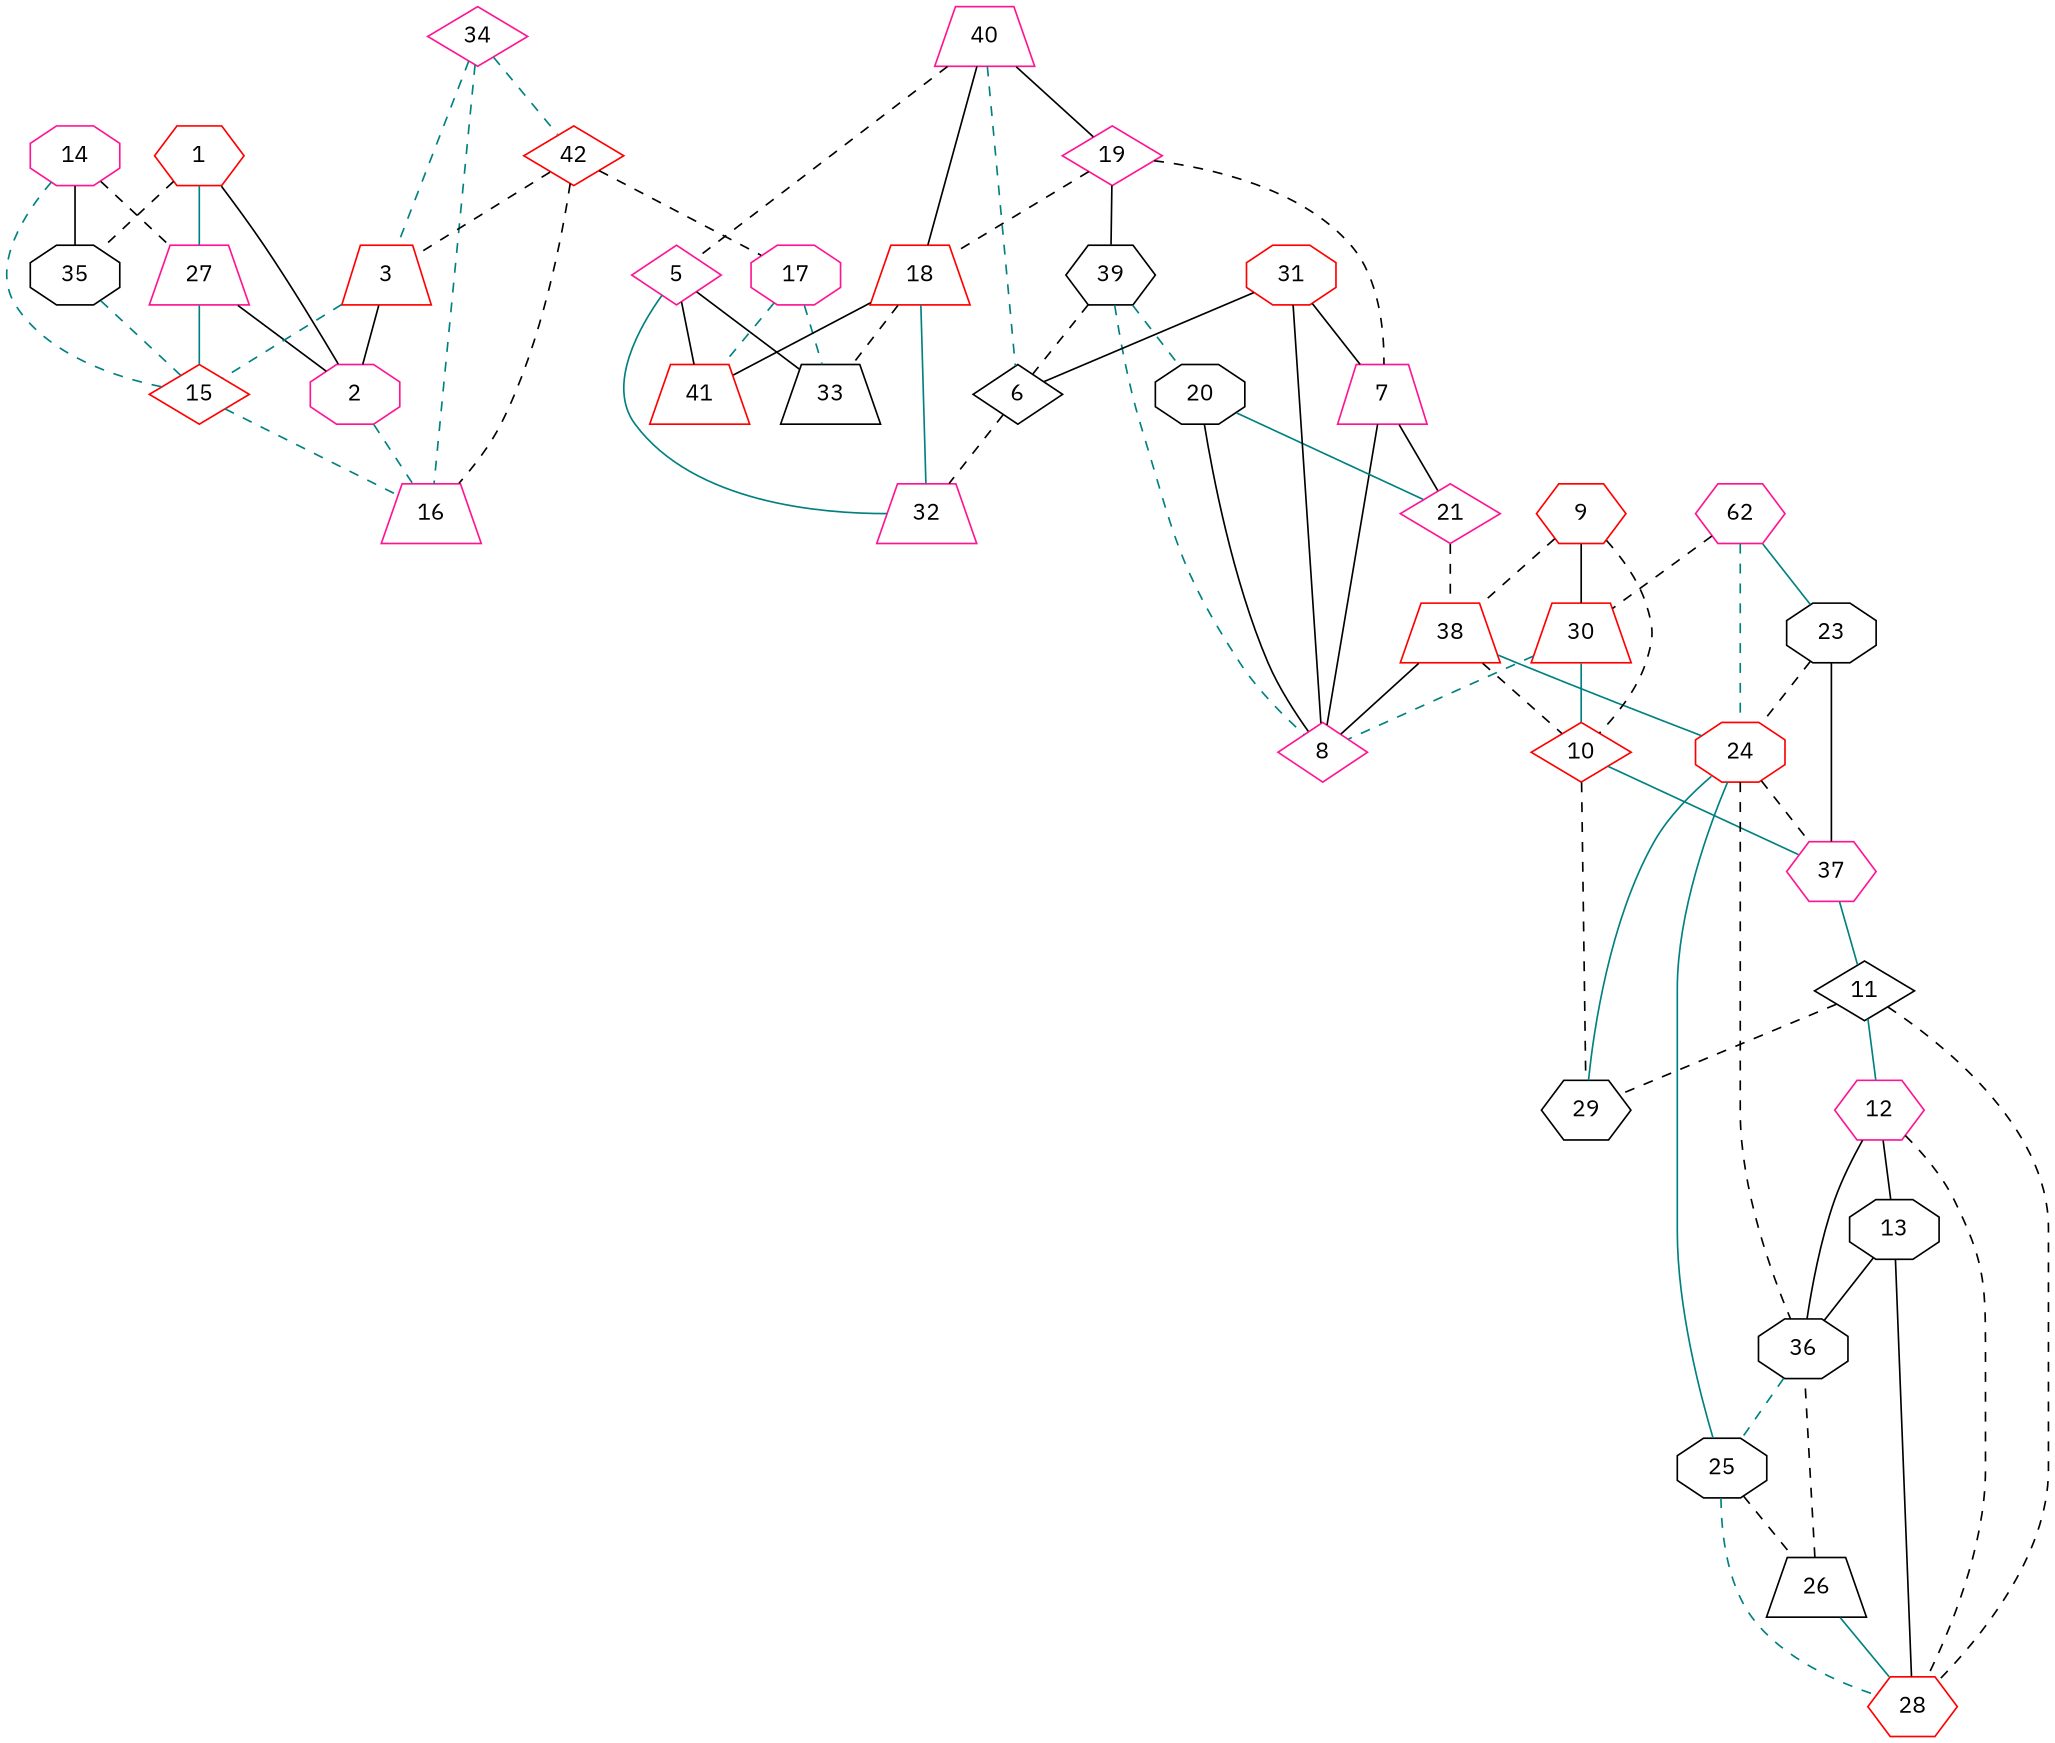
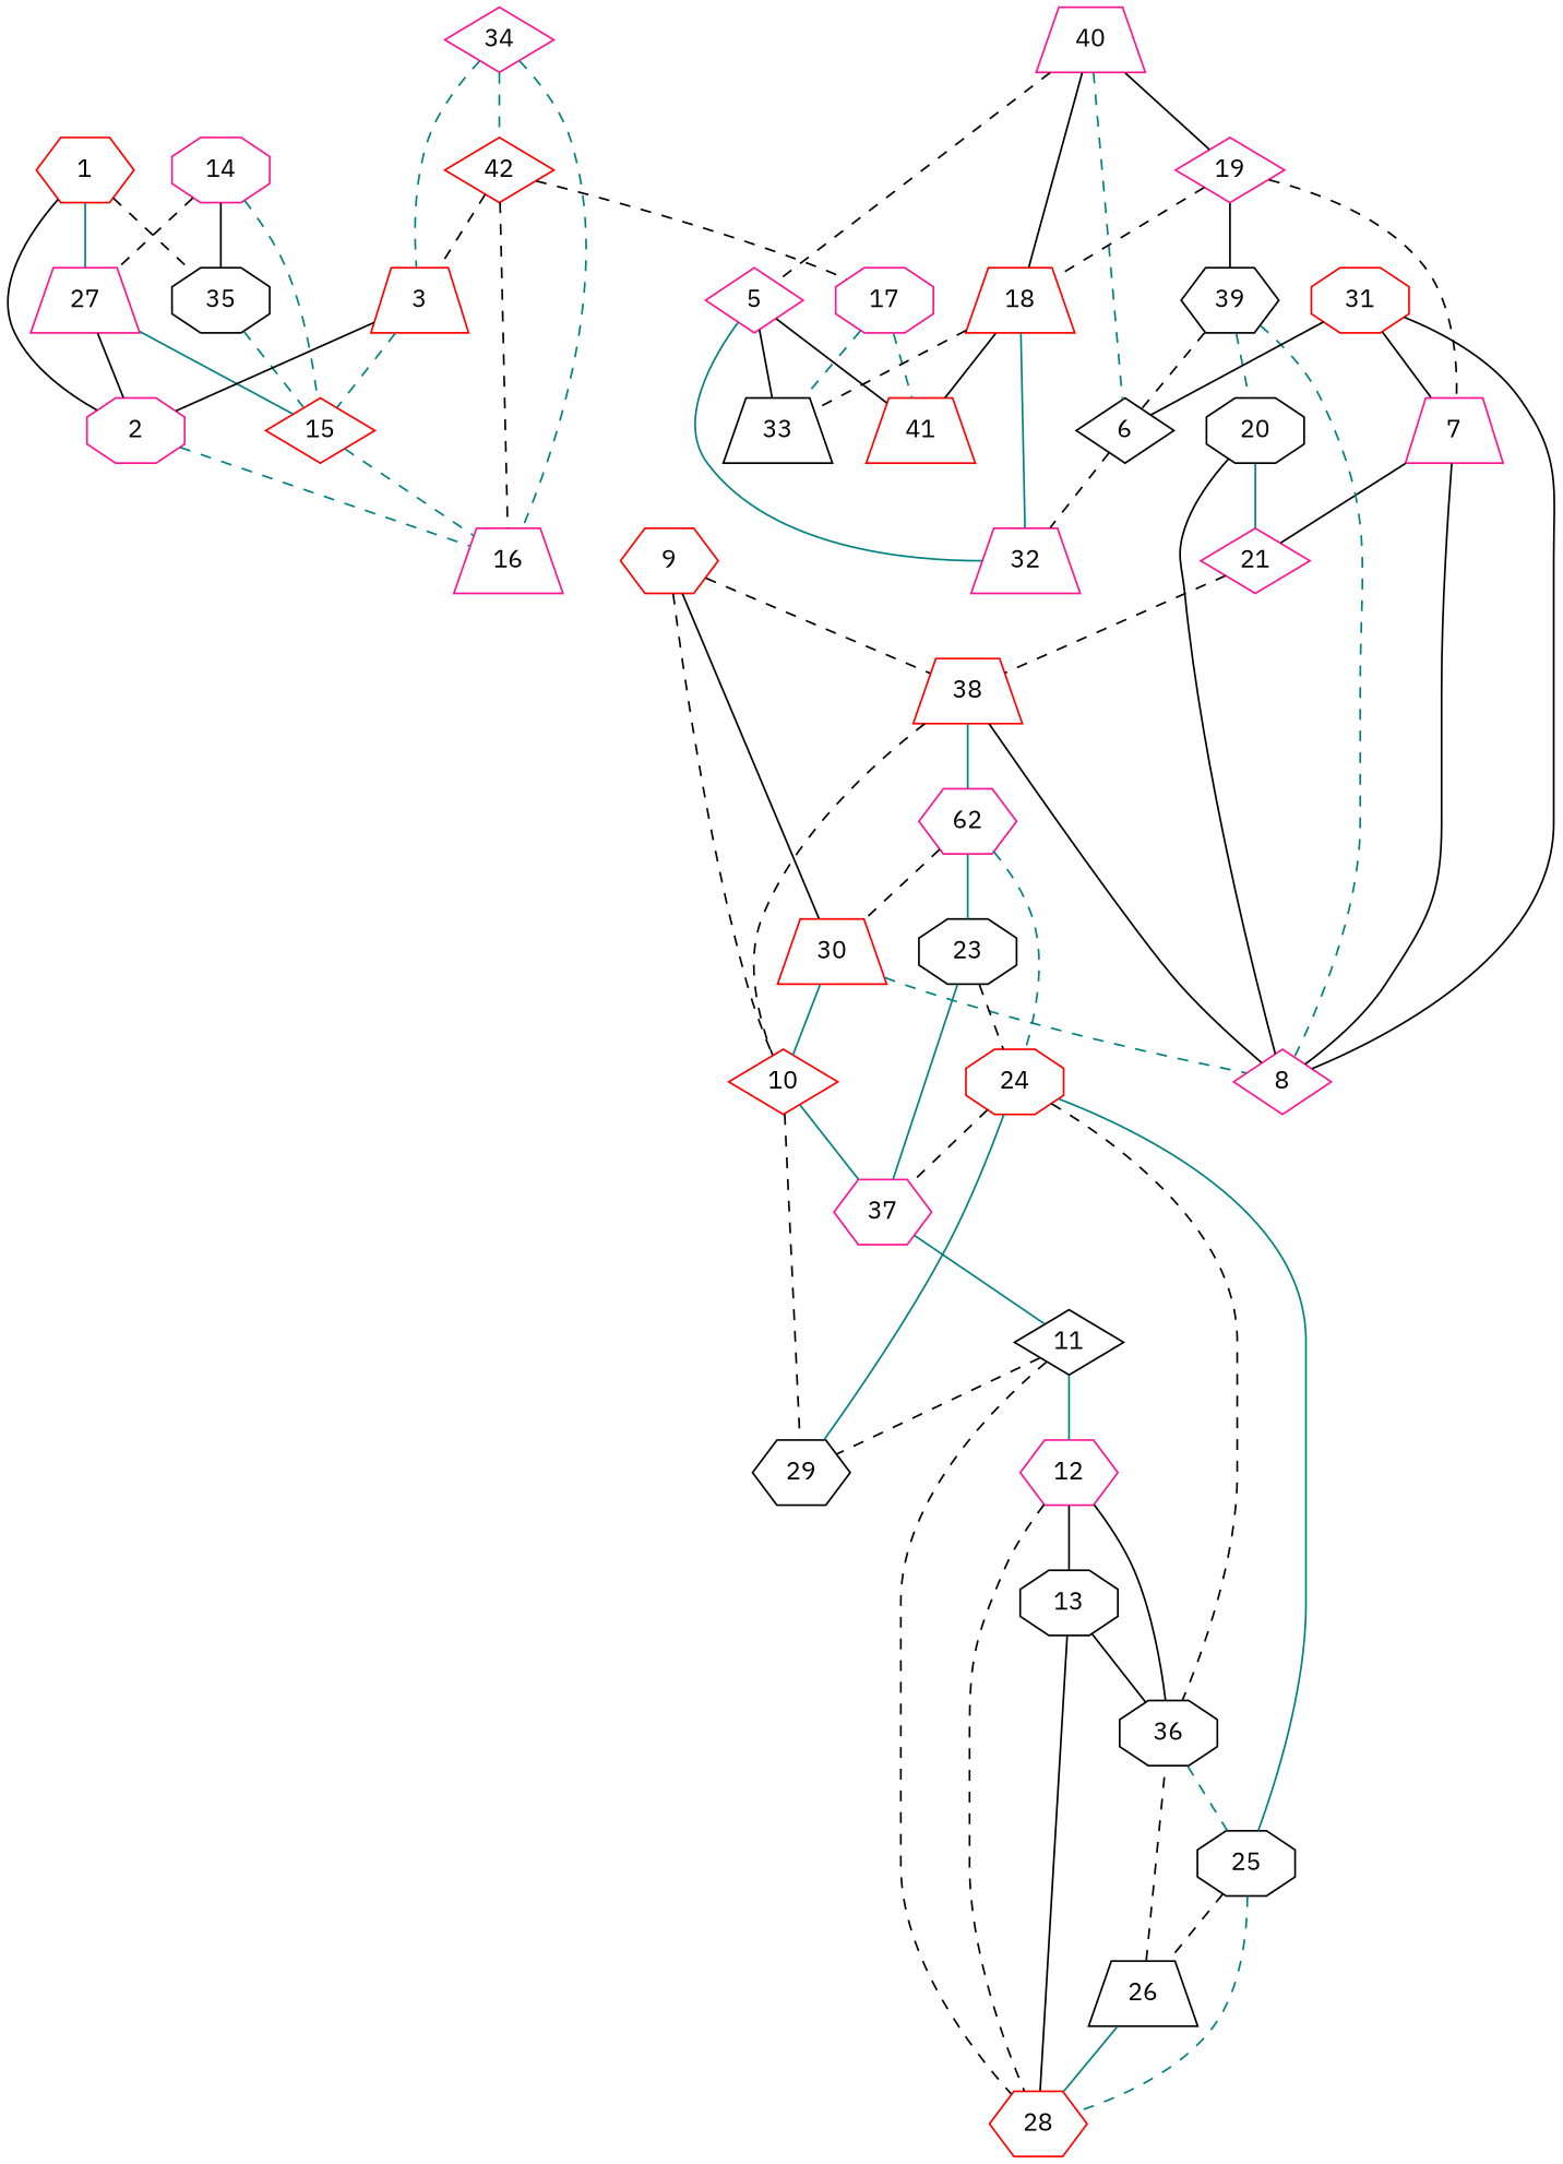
  graph {
    fontname="IBM Plex Sans"
    node [aaLength=4 color=deeppink fontname="IBM Plex Sans" sequence=SMLS shape=trapezium type=0]
    edge [color=black distance0=2.0 fontname="IBM Plex Sans" frequency=1 style=dashed type0=2]
    1 [color=red shape=hexagon]
    2 [aaLength=3 sequence=SDF shape=octagon]
    27 [sequence=AKIA type=1]
    35 [color=black sequence=AKIA shape=octagon type=1]
    16 [aaLength=12 sequence=ANLAAEADRMVR]
    15 [aaLength=3 color=red sequence=SDF shape=diamond]
    3 [aaLength=12 color=red sequence=ANLAAEADRMVR]
    33 [aaLength=7 color=black sequence=AYLDCHL type=1]
    5 [aaLength=12 sequence=NPSDYVEPLAKA shape=diamond]
    32 [aaLength=5 sequence=SGFTF type=1]
    41 [aaLength=7 color=red sequence=AYLDCHL type=1]
    6 [aaLength=11 color=black sequence=DNWQELIQSIK shape=diamond]
    7 [sequence=TPVE]
    8 [aaLength=7 sequence=EVFPLVE shape=diamond]
    21 [aaLength=7 sequence=EVFPLVE shape=diamond]
    38 [aaLength=5 color=red sequence=ELVLV type=1]
    10 [aaLength=12 color=red sequence=EMMEKVRALRKK shape=diamond]
    n18 [aaLength=3 label=62 sequence=FMP shape=hexagon]
    9 [aaLength=3 color=red sequence=FMP shape=hexagon]
    30 [aaLength=5 color=red sequence=ELVLV type=1]
    29 [aaLength=5 color=black sequence=LDIEV shape=hexagon type=1]
    37 [aaLength=8 sequence=LDIEVDGG shape=hexagon type=1]
    11 [aaLength=12 color=black sequence=LGPSTIDVAASA shape=diamond]
    23 [aaLength=12 color=black sequence=EMMEKVRALRKK shape=octagon]
    24 [aaLength=12 color=red sequence=LGPSTIDVAASA shape=octagon]
    12 [aaLength=6 sequence=AGSSIF shape=hexagon]
    28 [color=red sequence=NCIV shape=hexagon type=1]
    13 [aaLength=15 color=black sequence=AEPGEVISALRKSVE shape=octagon]
    36 [color=black sequence=NCIV shape=octagon type=1]
    25 [aaLength=6 color=black sequence=AGSSIF shape=octagon]
    26 [aaLength=15 color=black sequence=AEPGEVISALRKSVE]
    14 [shape=octagon]
    17 [aaLength=10 sequence=IGAPVIQSLR shape=octagon]
    18 [aaLength=12 color=red sequence=NPSDYVEPLAKA]
    40 [aaLength=5 sequence=SGFTF type=1]
    19 [aaLength=11 sequence=DNWQELIQSIK shape=diamond]
    39 [aaLength=6 color=black sequence=MRPGVS shape=hexagon type=1]
    20 [color=black sequence=TPVE shape=octagon]
    31 [aaLength=6 color=red sequence=MRPGVS shape=octagon type=1]
    34 [aaLength=7 sequence=DWLHMDI shape=diamond type=1]
    42 [aaLength=7 color=red sequence=DWLHMDI shape=diamond type=1]
    1 -- 2 [distance0=5.777924 style=solid type0=1]
    1 -- 27 [color=teal distance0=9.939322 style=solid]
    1 -- 35 [distance0=9.939322 type0=3]
    2 -- 16 [color=teal distance0=6.164322]
    27 -- 2 [distance0=5.0 style=solid type0=4]
    27 -- 15 [color=teal distance0=9.930064 style=solid]
    35 -- 15 [color=teal distance0=9.930064]
    15 -- 16 [color=teal distance0=5.070947 distance1=0.0 frequency=2 type0=1 type1=5]
    3 -- 2 [distance0=7.550892 style=solid]
    3 -- 15 [color=teal distance0=8.964701 type0=3]
    5 -- 33 [distance0=21.14323 style=solid type0=1]
    5 -- 32 [color=teal distance0=23.30314 distance1=2.0 frequency=2 style=solid type0=3 type1=4]
    5 -- 41 [distance0=21.14323 style=solid]
    6 -- 32 [distance0=20.69346]
    7 -- 8 [distance0=11.98532 distance1=0.0 frequency=2 style=solid type0=1 type1=5]
    7 -- 21 [distance0=12.00702 style=solid]
    21 -- 38 [distance0=5.0 type0=4]
    38 -- 8 [distance0=21.42078 style=solid]
    38 -- 10 [distance0=24.49342 type0=3]
-   38 -- 24 [color=teal distance0=11.0 style=solid type0=4]
+   38 -- n18 [color=teal distance0=11.0 style=solid type0=4]
    10 -- 29 [distance0=21.53898 distance1=3.0 frequency=2 type1=4]
    10 -- 37 [color=teal distance0=21.53898 style=solid type0=3]
    n18 -- 30 [distance0=31.78774 type0=3]
    n18 -- 23 [color=teal distance0=8.996986 distance1=0.0 frequency=2 style=solid type0=1 type1=5]
    n18 -- 24 [color=teal distance0=27.40287]
    9 -- 38 [distance0=27.51591 type0=3]
    9 -- 10 [distance0=8.285083 distance1=0.0 frequency=2 type0=1 type1=5]
    9 -- 30 [distance0=27.51591 style=solid]
    30 -- 8 [color=teal distance0=21.42078]
    30 -- 10 [color=teal distance0=24.49342 style=solid type0=3]
    37 -- 11 [color=teal distance0=19.82835 style=solid]
    11 -- 29 [distance0=19.82835]
    11 -- 12 [color=teal distance0=18.14087 style=solid type0=1]
    11 -- 28 [type0=4]
-   23 -- 37 [distance0=3.0 style=solid type0=4]
+   23 -- 37 [color=teal distance0=3.0 style=solid type0=4]
    23 -- 24 [distance0=26.45279]
    24 -- 29 [color=teal distance0=21.88213 style=solid]
    24 -- 37 [distance0=21.88213 type0=3]
    24 -- 36 [type0=4]
    24 -- 25 [color=teal distance0=19.38546 style=solid type0=1]
    12 -- 28 [distance0=16.63724]
    12 -- 13 [distance0=10.63271 distance1=2.0 frequency=2 style=solid type0=1 type1=4]
    12 -- 36 [distance0=16.63724 style=solid type0=3]
    13 -- 28 [distance0=20.57101 style=solid]
    13 -- 36 [distance0=20.57101 style=solid type0=3]
    36 -- 25 [color=teal distance0=16.14384 distance1=0.0 frequency=2 type1=5]
    25 -- 28 [color=teal distance0=16.14384]
    25 -- 26 [distance0=8.504247 distance1=2.0 frequency=2 type0=1 type1=4]
    26 -- 28 [color=teal distance0=17.95475 style=solid]
    26 -- 36 [distance0=17.95475 type0=3]
    14 -- 27 [distance0=11.01877]
    14 -- 35 [distance0=11.01877 style=solid type0=3]
    14 -- 15 [color=teal distance0=7.455434 distance1=0.0 frequency=2 type0=1 type1=5]
    17 -- 33 [color=teal distance0=16.91531]
    17 -- 41 [color=teal distance0=16.91531 distance1=4.0 frequency=2 type0=3 type1=4]
    18 -- 33 [distance0=24.43753 type0=1]
    18 -- 32 [color=teal distance0=26.32855 style=solid type0=3]
    18 -- 41 [distance0=24.43753 style=solid]
    18 -- 40 [style=solid type0=4]
    40 -- 5 [distance0=23.30314 type0=3]
    40 -- 6 [color=teal distance0=20.69346]
    40 -- 19 [distance0=6.0 style=solid type0=4]
    19 -- 7 [distance0=24.75942]
    19 -- 18 [distance0=26.3511 type0=3]
    19 -- 39 [distance0=3.0 style=solid type0=4]
    39 -- 6 [distance0=22.43255]
    39 -- 8 [color=teal distance0=22.60199 type0=3]
    39 -- 20 [color=teal distance0=4.0 type0=4]
    20 -- 8 [distance0=13.4396 style=solid]
    20 -- 21 [color=teal distance0=11.99568 distance1=0.0 frequency=2 style=solid type0=1 type1=5]
    31 -- 6 [distance0=22.43255 style=solid]
    31 -- 7 [distance0=4.0 style=solid type0=4]
    31 -- 8 [distance0=22.60199 style=solid type0=3]
    34 -- 16 [color=teal distance0=15.01278]
    34 -- 3 [color=teal distance0=15.81735 type0=3]
    34 -- 42 [color=teal distance0=0.0 type0=1]
    42 -- 16 [distance0=15.01278]
    42 -- 3 [distance0=15.81735 type0=3]
    42 -- 17 [distance0=10.0 type0=4]
  }
